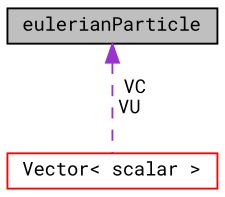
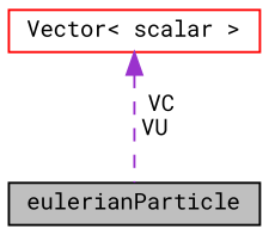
  digraph {
    fontname="Roboto Mono"
    node [fontname="Roboto Mono" fontsize=10 shape=record]
    n1 [color=black fillcolor=grey75 fontcolor=black height=0.2 label=eulerianParticle style=filled width=0.4]
    n2 [color=red height=0.2 label="Vector\< scalar \>" width=0.4]
-   n1 -> n2 [color=darkorchid3 dir=back fontname="Roboto Mono" fontsize=10 label=" VC\nVU" labelfontname=Helvetica labelfontsize=10 style=dashed]
+   n2 -> n1 [color=darkorchid3 dir=back fontname="Roboto Mono" fontsize=10 label=" VC\nVU" labelfontname=Helvetica labelfontsize=10 style=dashed]
  }
